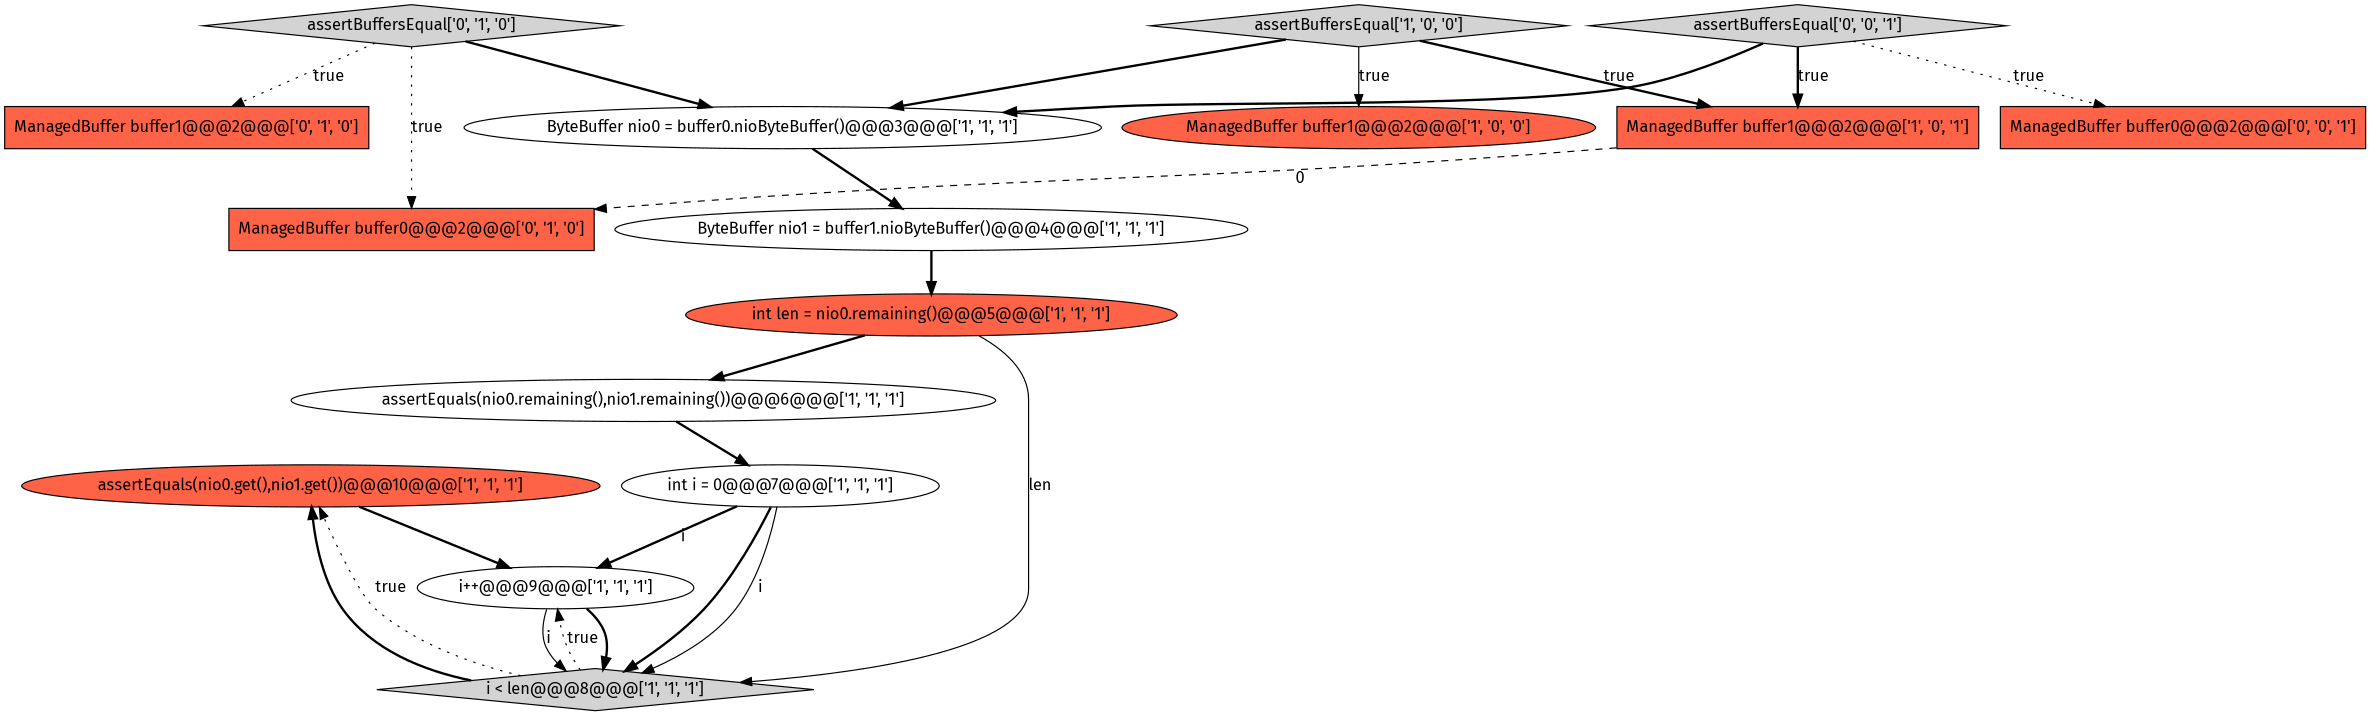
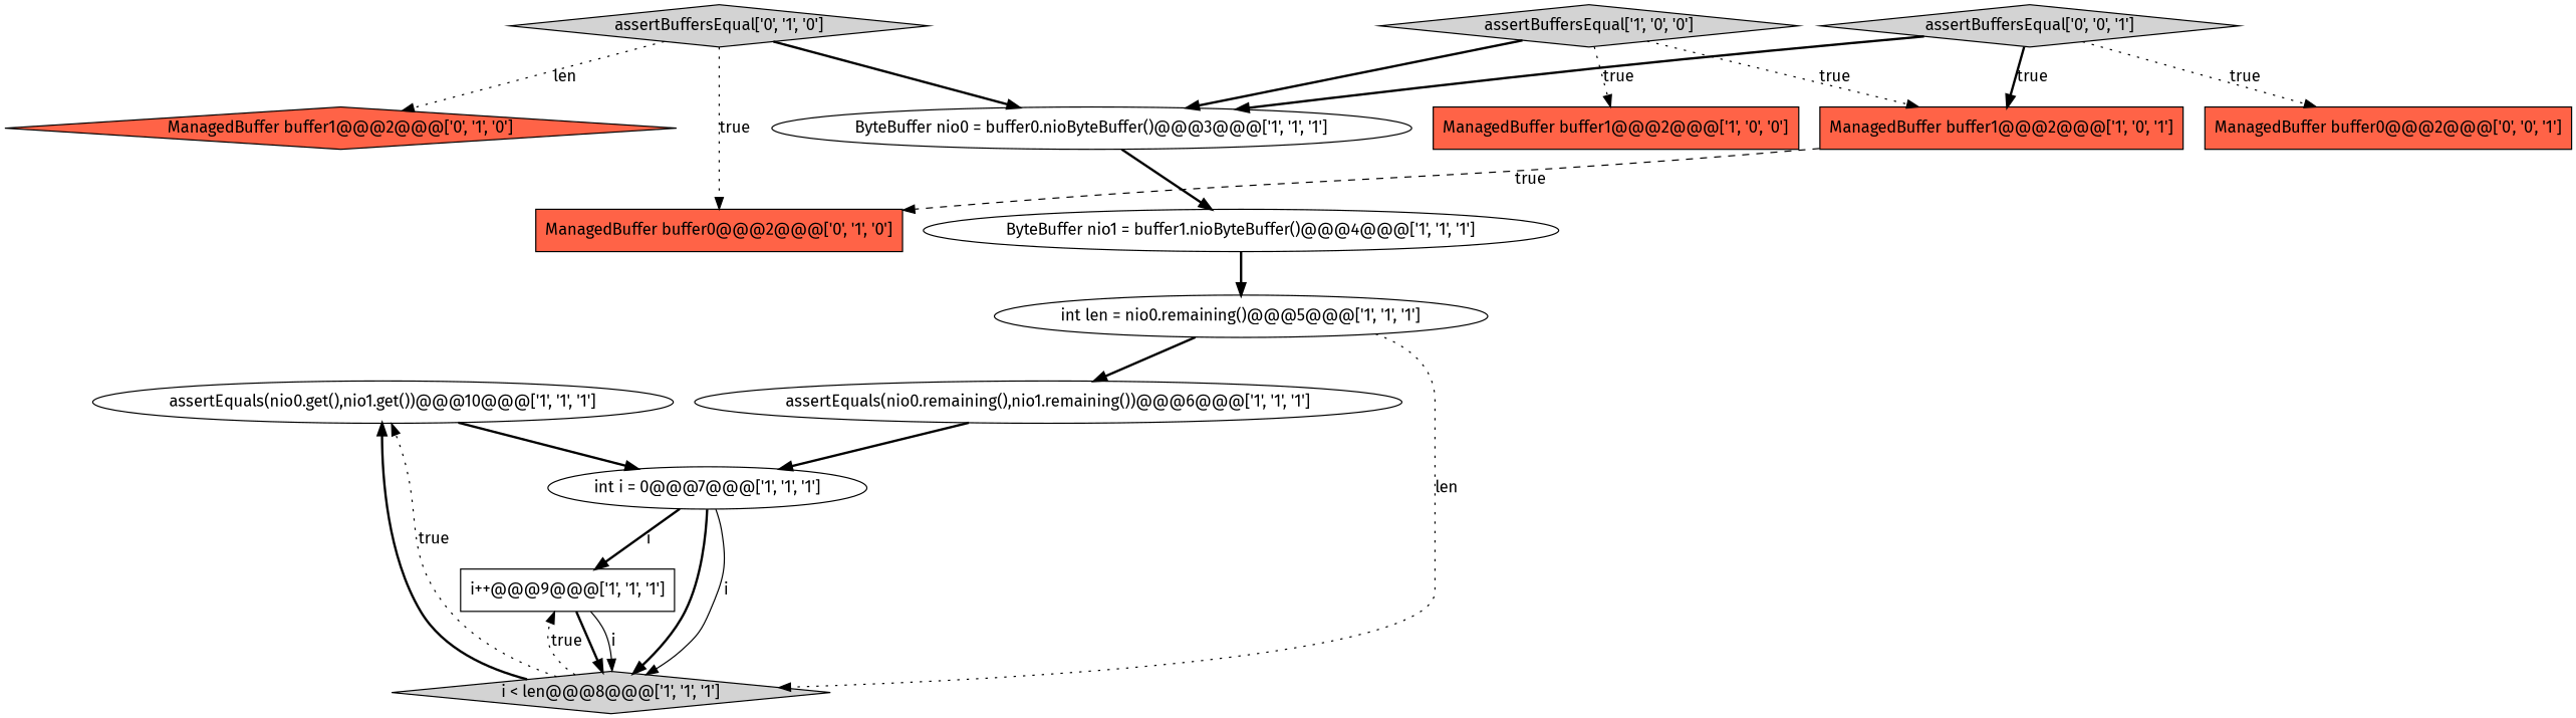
  digraph {
    fontname="Fira Sans"
    node [fillcolor=white fontname="Fira Sans" shape=ellipse style=filled]
    edge [fontname="Fira Sans" style=bold]
-   n1 [fillcolor=tomato label="assertEquals(nio0.get(),nio1.get())@@@10@@@['1', '1', '1']"]
-   n2 [label="i++@@@9@@@['1', '1', '1']"]
+   n1 [label="assertEquals(nio0.get(),nio1.get())@@@10@@@['1', '1', '1']"]
+   n2 [label="i++@@@9@@@['1', '1', '1']" shape=box]
    n3 [fillcolor=lightgray label="i < len@@@8@@@['1', '1', '1']" shape=diamond]
-   n4 [fillcolor=tomato label="int len = nio0.remaining()@@@5@@@['1', '1', '1']"]
+   n4 [label="int len = nio0.remaining()@@@5@@@['1', '1', '1']"]
    n5 [label="assertEquals(nio0.remaining(),nio1.remaining())@@@6@@@['1', '1', '1']"]
    n6 [label="int i = 0@@@7@@@['1', '1', '1']"]
    n7 [label="ByteBuffer nio1 = buffer1.nioByteBuffer()@@@4@@@['1', '1', '1']"]
    n8 [fillcolor=tomato label="ManagedBuffer buffer0@@@2@@@['0', '0', '1']" shape=box]
    n9 [fillcolor=lightgray label="assertBuffersEqual['0', '1', '0']" shape=diamond]
    n10 [label="ByteBuffer nio0 = buffer0.nioByteBuffer()@@@3@@@['1', '1', '1']"]
    n11 [fillcolor=tomato label="ManagedBuffer buffer0@@@2@@@['0', '1', '0']" shape=box]
-   n12 [fillcolor=tomato label="ManagedBuffer buffer1@@@2@@@['0', '1', '0']" shape=box]
+   n12 [fillcolor=tomato label="ManagedBuffer buffer1@@@2@@@['0', '1', '0']" shape=diamond]
    n13 [fillcolor=lightgray label="assertBuffersEqual['0', '0', '1']" shape=diamond]
    n14 [fillcolor=tomato label="ManagedBuffer buffer1@@@2@@@['1', '0', '1']" shape=box]
    n15 [fillcolor=lightgray label="assertBuffersEqual['1', '0', '0']" shape=diamond]
-   n16 [fillcolor=tomato label="ManagedBuffer buffer1@@@2@@@['1', '0', '0']"]
-   n1 -> n2
+   n16 [fillcolor=tomato label="ManagedBuffer buffer1@@@2@@@['1', '0', '0']" shape=box]
+   n1 -> n6
    n2 -> n3
    n2 -> n3 [label=i style=solid]
    n3 -> n1 [label=true style=dotted]
    n3 -> n1
    n3 -> n2 [label=true style=dotted]
-   n4 -> n3 [label=len style=solid]
+   n4 -> n3 [label=len style=dotted]
    n4 -> n5
    n5 -> n6
    n6 -> n2 [label=i]
    n6 -> n3
    n6 -> n3 [label=i style=solid]
    n7 -> n4
    n9 -> n10
    n9 -> n11 [label=true style=dotted]
-   n9 -> n12 [label=true style=dotted]
+   n9 -> n12 [label=len style=dotted]
    n10 -> n7
    n13 -> n8 [label=true style=dotted]
    n13 -> n10
    n13 -> n14 [label=true]
-   n14 -> n11 [label=0 style=dashed]
+   n14 -> n11 [label=true style=dashed]
    n15 -> n10
-   n15 -> n14 [label=true]
-   n15 -> n16 [label=true style=solid]
+   n15 -> n14 [label=true style=dotted]
+   n15 -> n16 [label=true style=dotted]
  }
